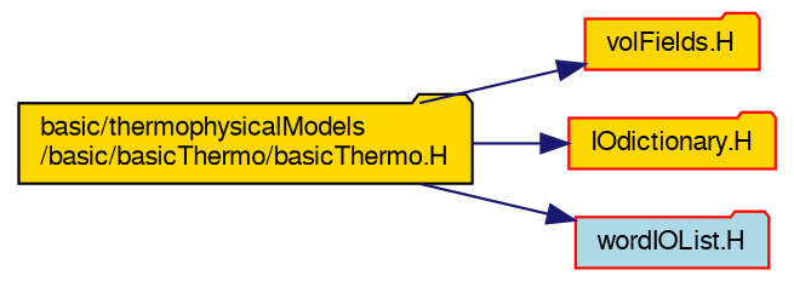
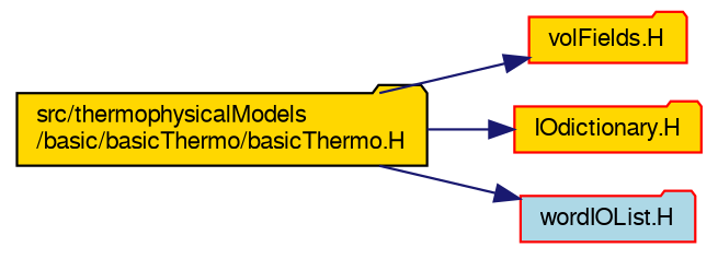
  digraph {
    rankdir=LR
    node [color=red fillcolor=gold fontname=FreeSans fontsize=10 shape=folder style=filled]
    edge [color=midnightblue fontname=FreeSans fontsize=10 labelfontname=FreeSans labelfontsize=10 style=solid]
-   n1 [color=black fontcolor=black height=0.2 label="basic/thermophysicalModels\l/basic/basicThermo/basicThermo.H" width=0.4]
+   n1 [color=black fontcolor=black height=0.2 label="src/thermophysicalModels\l/basic/basicThermo/basicThermo.H" width=0.4]
    n2 [height=0.2 label="volFields.H" width=0.4]
    n3 [height=0.2 label="IOdictionary.H" width=0.4]
    n4 [fillcolor=lightblue height=0.2 label="wordIOList.H" width=0.4]
    n1 -> n2
    n1 -> n3
    n1 -> n4
  }
